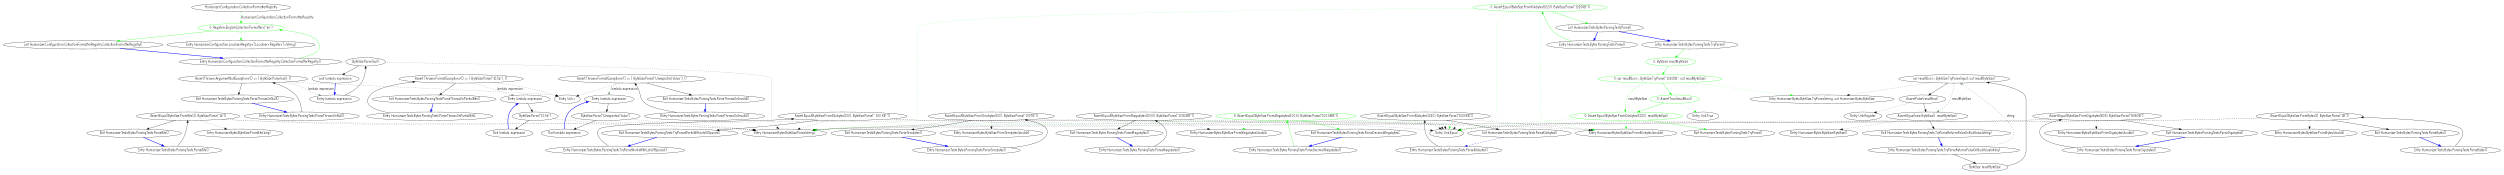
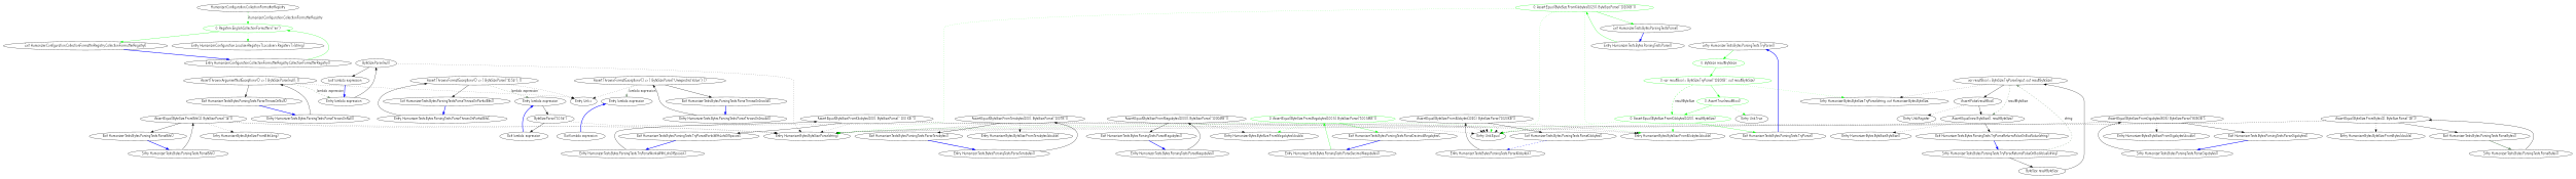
  digraph {
    fontname="Comic Neue"
    node [cluster="lambda expression" fontname="Comic Neue" file="DefaultCollectionFormatter.cs"]
    edge [fontname="Comic Neue" style=solid]
    n1 [cluster="Humanizer.Configuration.CollectionFormatterRegistry.CollectionFormatterRegistry()" color=green community=0 label="0: Register<EnglishCollectionFormatter>(''en'')" span="9-9" file=""]
    n2 [cluster="Humanizer.Configuration.CollectionFormatterRegistry.CollectionFormatterRegistry()" label="Exit Humanizer.Configuration.CollectionFormatterRegistry.CollectionFormatterRegistry()" span="6-6" file=""]
    n3 [cluster="Humanizer.Configuration.LocaliserRegistry<TLocaliser>.Register<T>(string)" label="Entry Humanizer.Configuration.LocaliserRegistry<TLocaliser>.Register<T>(string)" span="45-45" file=""]
    n4 [cluster="Humanizer.Configuration.CollectionFormatterRegistry.CollectionFormatterRegistry()" label="Entry Humanizer.Configuration.CollectionFormatterRegistry.CollectionFormatterRegistry()" span="6-6" file=""]
    n5 [label="Humanizer.Configuration.CollectionFormatterRegistry" cluster="" file=""]
    n6 [cluster="Humanizer.Bytes.ByteSize.FromBits(long)" label="Entry Humanizer.Bytes.ByteSize.FromBits(long)" span="93-93"]
    n7 [cluster="Unk.Equal" label="Entry Unk.Equal"]
    n8 [cluster="Humanizer.Tests.Bytes.ParsingTests.TryParseWorksWithLotsOfSpaces()" label="Entry Humanizer.Tests.Bytes.ParsingTests.TryParseWorksWithLotsOfSpaces()" span="45-45"]
    n9 [cluster="Humanizer.Tests.Bytes.ParsingTests.TryParseWorksWithLotsOfSpaces()" label="Assert.Equal(ByteSize.FromKilobytes(100), ByteSize.Parse('' 100 KB ''))" span="47-47"]
    n10 [cluster="Humanizer.Tests.Bytes.ParsingTests.TryParseWorksWithLotsOfSpaces()" label="Exit Humanizer.Tests.Bytes.ParsingTests.TryParseWorksWithLotsOfSpaces()" span="45-45"]
    n11 [cluster="Humanizer.Bytes.ByteSize.Parse(string)" label="Entry Humanizer.Bytes.ByteSize.Parse(string)" span="354-354"]
    n12 [cluster="Humanizer.Bytes.ByteSize.FromKilobytes(double)" label="Entry Humanizer.Bytes.ByteSize.FromKilobytes(double)" span="103-103"]
    n13 [cluster="Humanizer.Bytes.ByteSize.TryParse(string, out Humanizer.Bytes.ByteSize)" label="Entry Humanizer.Bytes.ByteSize.TryParse(string, out Humanizer.Bytes.ByteSize)" span="280-280"]
    n14 [cluster="Humanizer.Bytes.ByteSize.FromMegabytes(double)" label="Entry Humanizer.Bytes.ByteSize.FromMegabytes(double)" span="108-108"]
    n15 [cluster="Humanizer.Bytes.ByteSize.FromBytes(double)" label="Entry Humanizer.Bytes.ByteSize.FromBytes(double)" span="98-98"]
    n16 [cluster="Unk.>" label="Entry Unk.>"]
    n17 [cluster="Humanizer.Tests.Bytes.ParsingTests.ParseBits()" label="Entry Humanizer.Tests.Bytes.ParsingTests.ParseBits()" span="69-69"]
    n18 [cluster="Humanizer.Tests.Bytes.ParsingTests.ParseBits()" label="Assert.Equal(ByteSize.FromBits(1), ByteSize.Parse(''1b''))" span="71-71"]
    n19 [cluster="Humanizer.Tests.Bytes.ParsingTests.ParseBits()" label="Exit Humanizer.Tests.Bytes.ParsingTests.ParseBits()" span="69-69"]
    n20 [cluster="Humanizer.Tests.Bytes.ParsingTests.TryParseReturnsFalseOnBadValue(string)" label="Entry Humanizer.Tests.Bytes.ParsingTests.TryParseReturnsFalseOnBadValue(string)" span="35-35"]
    n21 [cluster="Humanizer.Tests.Bytes.ParsingTests.TryParseReturnsFalseOnBadValue(string)" label="var resultBool = ByteSize.TryParse(input, out resultByteSize)" span="38-38"]
    n22 [cluster="Humanizer.Tests.Bytes.ParsingTests.TryParseReturnsFalseOnBadValue(string)" label="ByteSize resultByteSize" span="37-37"]
    n23 [cluster="Humanizer.Tests.Bytes.ParsingTests.TryParseReturnsFalseOnBadValue(string)" label="Assert.Equal(new ByteSize(), resultByteSize)" span="41-41"]
    n24 [cluster="Humanizer.Tests.Bytes.ParsingTests.TryParseReturnsFalseOnBadValue(string)" label="Assert.False(resultBool)" span="40-40"]
    n25 [cluster="Humanizer.Tests.Bytes.ParsingTests.TryParseReturnsFalseOnBadValue(string)" label="Exit Humanizer.Tests.Bytes.ParsingTests.TryParseReturnsFalseOnBadValue(string)" span="35-35"]
    n26 [cluster="Humanizer.Bytes.ByteSize.ByteSize()" label="Entry Humanizer.Bytes.ByteSize.ByteSize()" span="8-8"]
    n27 [cluster="Unk.False" label="Entry Unk.Register"]
    n28 [cluster="Humanizer.Tests.Bytes.ParsingTests.ParseThrowsOnNull()" label="Entry Humanizer.Tests.Bytes.ParsingTests.ParseThrowsOnNull()" span="63-63"]
    n29 [cluster="Humanizer.Tests.Bytes.ParsingTests.ParseThrowsOnNull()" label="Assert.Throws<ArgumentNullException>(() => { ByteSize.Parse(null); })" span="65-65"]
    n30 [cluster="Humanizer.Tests.Bytes.ParsingTests.ParseThrowsOnNull()" label="Exit Humanizer.Tests.Bytes.ParsingTests.ParseThrowsOnNull()" span="63-63"]
    n31 [label="Entry lambda expression" span="65-65"]
    n32 [label="ByteSize.Parse(null)" span="65-65"]
    n33 [cluster="Humanizer.Tests.Bytes.ParsingTests.ParseThrowsOnPartialBits()" label="Entry Humanizer.Tests.Bytes.ParsingTests.ParseThrowsOnPartialBits()" span="51-51"]
    n34 [cluster="Humanizer.Tests.Bytes.ParsingTests.ParseThrowsOnPartialBits()" label="Assert.Throws<FormatException>(() => { ByteSize.Parse(''10.5b''); })" span="53-53"]
    n35 [cluster="Humanizer.Tests.Bytes.ParsingTests.ParseThrowsOnPartialBits()" label="Exit Humanizer.Tests.Bytes.ParsingTests.ParseThrowsOnPartialBits()" span="51-51"]
    n36 [label="Entry lambda expression" span="53-53"]
    n37 [label="ByteSize.Parse(''10.5b'')" span="53-53"]
    n38 [cluster="Humanizer.Tests.Bytes.ParsingTests.ParseTerabytes()" label="Entry Humanizer.Tests.Bytes.ParsingTests.ParseTerabytes()" span="99-99"]
    n39 [cluster="Humanizer.Tests.Bytes.ParsingTests.ParseTerabytes()" label="Assert.Equal(ByteSize.FromTerabytes(100), ByteSize.Parse(''100TB''))" span="101-101"]
    n40 [cluster="Humanizer.Tests.Bytes.ParsingTests.ParseTerabytes()" label="Exit Humanizer.Tests.Bytes.ParsingTests.ParseTerabytes()" span="99-99"]
    n41 [cluster="Humanizer.Bytes.ByteSize.FromTerabytes(double)" label="Entry Humanizer.Bytes.ByteSize.FromTerabytes(double)" span="118-118"]
    n42 [cluster="Humanizer.Tests.Bytes.ParsingTests.ParseThrowsOnInvalid()" label="Entry Humanizer.Tests.Bytes.ParsingTests.ParseThrowsOnInvalid()" span="57-57"]
    n43 [cluster="Humanizer.Tests.Bytes.ParsingTests.ParseThrowsOnInvalid()" label="Assert.Throws<FormatException>(() => { ByteSize.Parse(''Unexpected Value''); })" span="59-59"]
    n44 [cluster="Humanizer.Tests.Bytes.ParsingTests.ParseThrowsOnInvalid()" label="Exit Humanizer.Tests.Bytes.ParsingTests.ParseThrowsOnInvalid()" span="57-57"]
    n45 [label="Entry lambda expression" span="59-59"]
-   n46 [label="ByteSize.Parse(''Unexpected Value'')" span="59-59"]
    n47 [cluster="Humanizer.Tests.Bytes.ParsingTests.ParseMegabytes()" label="Entry Humanizer.Tests.Bytes.ParsingTests.ParseMegabytes()" span="87-87"]
    n48 [cluster="Humanizer.Tests.Bytes.ParsingTests.ParseMegabytes()" label="Assert.Equal(ByteSize.FromMegabytes(1000), ByteSize.Parse(''1000MB''))" span="89-89"]
    n49 [cluster="Humanizer.Tests.Bytes.ParsingTests.ParseMegabytes()" label="Exit Humanizer.Tests.Bytes.ParsingTests.ParseMegabytes()" span="87-87"]
    n50 [cluster="Humanizer.Tests.Bytes.ParsingTests.ParseKilobytes()" label="Entry Humanizer.Tests.Bytes.ParsingTests.ParseKilobytes()" span="81-81"]
    n51 [cluster="Humanizer.Tests.Bytes.ParsingTests.ParseKilobytes()" label="Assert.Equal(ByteSize.FromKilobytes(1020), ByteSize.Parse(''1020KB''))" span="83-83"]
    n52 [cluster="Humanizer.Tests.Bytes.ParsingTests.ParseKilobytes()" label="Exit Humanizer.Tests.Bytes.ParsingTests.ParseKilobytes()" span="81-81"]
    n53 [cluster="Humanizer.Bytes.ByteSize.FromGigabytes(double)" label="Entry Humanizer.Bytes.ByteSize.FromGigabytes(double)" span="113-113"]
    n54 [cluster="Humanizer.Tests.Bytes.ParsingTests.Parse()" label="Entry Humanizer.Tests.Bytes.ParsingTests.Parse()" span="10-10"]
    n55 [cluster="Humanizer.Tests.Bytes.ParsingTests.Parse()" color=green community=0 label="0: Assert.Equal(ByteSize.FromKilobytes(1020), ByteSize.Parse(''1020KB''))" span="12-12"]
    n56 [cluster="Humanizer.Tests.Bytes.ParsingTests.Parse()" label="Exit Humanizer.Tests.Bytes.ParsingTests.Parse()" span="10-10"]
    n57 [label="Exit lambda expression" span="65-65"]
    n58 [label="Exit lambda expression" span="53-53"]
    n59 [label="Exit lambda expression" span="59-59"]
    n60 [cluster="Humanizer.Tests.Bytes.ParsingTests.ParseGigabytes()" label="Entry Humanizer.Tests.Bytes.ParsingTests.ParseGigabytes()" span="93-93"]
    n61 [cluster="Humanizer.Tests.Bytes.ParsingTests.ParseGigabytes()" label="Assert.Equal(ByteSize.FromGigabytes(805), ByteSize.Parse(''805GB''))" span="95-95"]
    n62 [cluster="Humanizer.Tests.Bytes.ParsingTests.ParseGigabytes()" label="Exit Humanizer.Tests.Bytes.ParsingTests.ParseGigabytes()" span="93-93"]
    n63 [cluster="Unk.True" label="Entry Unk.True"]
    n64 [cluster="Humanizer.Tests.Bytes.ParsingTests.ParseBytes()" label="Entry Humanizer.Tests.Bytes.ParsingTests.ParseBytes()" span="75-75"]
    n65 [cluster="Humanizer.Tests.Bytes.ParsingTests.ParseBytes()" label="Assert.Equal(ByteSize.FromBytes(1), ByteSize.Parse(''1B''))" span="77-77"]
    n66 [cluster="Humanizer.Tests.Bytes.ParsingTests.ParseBytes()" label="Exit Humanizer.Tests.Bytes.ParsingTests.ParseBytes()" span="75-75"]
    n67 [cluster="Humanizer.Tests.Bytes.ParsingTests.TryParse()" label="Entry Humanizer.Tests.Bytes.ParsingTests.TryParse()" span="16-16"]
    n68 [cluster="Humanizer.Tests.Bytes.ParsingTests.TryParse()" color=green community=0 label="0: ByteSize resultByteSize" span="18-18"]
    n69 [cluster="Humanizer.Tests.Bytes.ParsingTests.TryParse()" color=green community=0 label="0: var resultBool = ByteSize.TryParse(''1020KB'', out resultByteSize)" span="19-19"]
    n70 [cluster="Humanizer.Tests.Bytes.ParsingTests.TryParse()" color=green community=0 label="0: Assert.True(resultBool)" span="21-21"]
    n71 [cluster="Humanizer.Tests.Bytes.ParsingTests.TryParse()" color=green community=0 label="0: Assert.Equal(ByteSize.FromKilobytes(1020), resultByteSize)" span="22-22"]
    n72 [cluster="Humanizer.Tests.Bytes.ParsingTests.TryParse()" label="Exit Humanizer.Tests.Bytes.ParsingTests.TryParse()" span="16-16"]
    n73 [cluster="Humanizer.Tests.Bytes.ParsingTests.ParseDecimalMegabytes()" label="Entry Humanizer.Tests.Bytes.ParsingTests.ParseDecimalMegabytes()" span="26-26"]
    n74 [cluster="Humanizer.Tests.Bytes.ParsingTests.ParseDecimalMegabytes()" color=green community=0 label="0: Assert.Equal(ByteSize.FromMegabytes(100.5), ByteSize.Parse(''100.5MB''))" span="28-28"]
    n75 [cluster="Humanizer.Tests.Bytes.ParsingTests.ParseDecimalMegabytes()" label="Exit Humanizer.Tests.Bytes.ParsingTests.ParseDecimalMegabytes()" span="26-26"]
    n1 -> n2 [color=green]
    n1 -> n3 [color=green style=dotted]
    n2 -> n4 [color=blue style=bold]
    n4 -> n1 [color=green]
    n5 -> n1 [color=green label="Humanizer.Configuration.CollectionFormatterRegistry" style=dashed]
    n8 -> n9
    n9 -> n7 [style=dotted]
    n9 -> n10
    n9 -> n11 [style=dotted]
    n9 -> n12 [style=dotted]
    n10 -> n8 [color=blue style=bold]
    n17 -> n18
    n18 -> n6 [style=dotted]
    n18 -> n7 [style=dotted]
    n18 -> n11 [style=dotted]
    n18 -> n19
    n19 -> n17 [color=blue style=bold]
    n20 -> n21 [color=darkseagreen4 label=string style=dashed]
    n20 -> n22
    n21 -> n13 [style=dotted]
    n21 -> n23 [color=darkseagreen4 label=resultByteSize style=dashed]
    n21 -> n24
    n22 -> n21
    n23 -> n7 [style=dotted]
    n23 -> n25
    n23 -> n26 [style=dotted]
    n24 -> n23
    n24 -> n27 [style=dotted]
    n25 -> n20 [color=blue style=bold]
    n28 -> n29
    n29 -> n16 [style=dotted]
    n29 -> n30
    n29 -> n31 [color=darkseagreen4 label="lambda expression" style=dashed]
    n30 -> n28 [color=blue style=bold]
    n31 -> n32
    n32 -> n11 [style=dotted]
    n32 -> n57
    n33 -> n34
    n34 -> n16 [style=dotted]
    n34 -> n35
    n34 -> n36 [color=darkseagreen4 label="lambda expression" style=dashed]
    n35 -> n33 [color=blue style=bold]
    n36 -> n37
    n37 -> n11 [style=dotted]
    n37 -> n58
    n38 -> n39
    n39 -> n7 [style=dotted]
    n39 -> n11 [style=dotted]
    n39 -> n40
    n39 -> n41 [style=dotted]
    n40 -> n38 [color=blue style=bold]
    n42 -> n43
    n43 -> n16 [style=dotted]
    n43 -> n44
    n43 -> n45 [color=darkseagreen4 label="lambda expression" style=dashed]
    n44 -> n42 [color=blue style=bold]
-   n45 -> n46
-   n46 -> n11 [style=dotted]
-   n46 -> n59
    n47 -> n48
    n48 -> n7 [style=dotted]
    n48 -> n11 [style=dotted]
    n48 -> n14 [style=dotted]
    n48 -> n49
    n49 -> n47 [color=blue style=bold]
    n50 -> n51
    n51 -> n7 [style=dotted]
    n51 -> n11 [style=dotted]
    n51 -> n12 [style=dotted]
    n51 -> n52
    n52 -> n50 [color=blue style=dashed]
    n54 -> n55 [color=green]
    n55 -> n7 [color=green style=dotted]
    n55 -> n11 [color=green style=dotted]
    n55 -> n12 [color=green style=dotted]
    n55 -> n56 [color=green]
    n56 -> n54 [color=blue style=bold]
    n57 -> n31 [color=blue style=bold]
    n58 -> n36 [color=blue style=bold]
    n59 -> n45 [color=blue style=bold]
    n60 -> n61
    n61 -> n7 [style=dotted]
    n61 -> n11 [style=dotted]
    n61 -> n53 [style=dotted]
    n61 -> n62
    n62 -> n60 [color=blue style=bold]
    n64 -> n65
    n65 -> n7 [style=dotted]
    n65 -> n11 [style=dotted]
    n65 -> n15 [style=dotted]
    n65 -> n66
-   n66 -> n64 [color=blue style=bold]
+   n66 -> n64 [color=darkseagreen4 style=bold]
    n67 -> n68 [color=green]
    n68 -> n69 [color=green]
    n69 -> n13 [color=green style=dotted]
    n69 -> n70 [color=green]
    n69 -> n71 [color=green label=resultByteSize style=dashed]
    n70 -> n63 [color=green style=dotted]
    n70 -> n71 [color=green]
    n71 -> n7 [color=green style=dotted]
    n71 -> n12 [color=green style=dotted]
    n71 -> n72 [color=green]
-   n56 -> n67 [color=blue style=bold]
+   n72 -> n67 [color=blue style=bold]
    n73 -> n74 [color=green]
    n74 -> n7 [color=green style=dotted]
    n74 -> n11 [color=green style=dotted]
    n74 -> n14 [color=green style=dotted]
    n74 -> n75 [color=green]
    n75 -> n73 [color=blue style=bold]
  }
